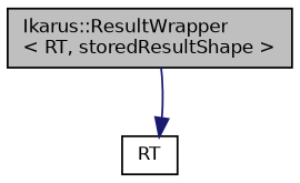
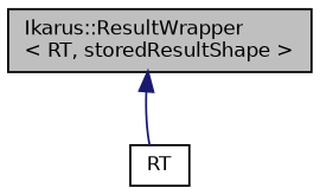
  digraph {
    node [color=black fontname=Helvetica fontsize=10 shape=record style=filled]
    n1 [fillcolor=grey75 fontcolor=black height=0.2 label="Ikarus::ResultWrapper\l\< RT, storedResultShape \>" width=0.4]
    n2 [fillcolor=white height=0.2 label=RT width=0.4]
-   n2 -> n1 [color=midnightblue dir=back fontname=Helvetica fontsize=10 labelfontname=Helvetica labelfontsize=10 style=solid]
+   n1 -> n2 [color=midnightblue dir=back fontname=Helvetica fontsize=10 labelfontname=Helvetica labelfontsize=10 style=solid]
  }
